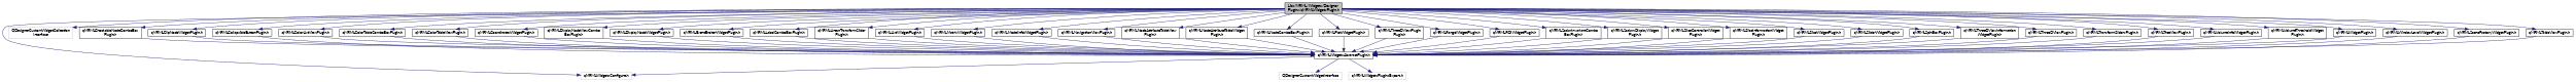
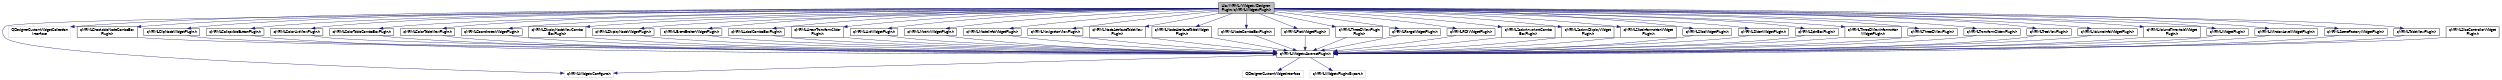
  digraph {
    fontname=Lato
    node [color=black fontname=Lato fontsize=10 shape=record]
    edge [color=midnightblue fontname=Lato fontsize=10 labelfontname=Helvetica labelfontsize=10 style=solid]
    n1 [fillcolor=grey75 fontcolor=black height=0.2 label="Libs/MRML/Widgets/Designer\lPlugins/qMRMLWidgetsPlugin.h" style=filled width=0.4]
    n2 [color=grey75 height=0.2 label="qMRMLWidgetsConfigure.h" width=0.4]
    n3 [color=grey75 height=0.2 label="QDesignerCustomWidgetCollection\lInterface" width=0.4]
    n4 [height=0.2 label="qMRMLCheckableNodeComboBox\lPlugin.h" width=0.4]
    n5 [height=0.2 label="qMRMLClipNodeWidgetPlugin.h" width=0.4]
    n6 [height=0.2 label="qMRMLCollapsibleButtonPlugin.h" width=0.4]
    n7 [height=0.2 label="qMRMLColorListViewPlugin.h" width=0.4]
    n8 [height=0.2 label="qMRMLColorTableComboBoxPlugin.h" width=0.4]
    n9 [height=0.2 label="qMRMLColorTableViewPlugin.h" width=0.4]
    n10 [height=0.2 label="qMRMLCoordinatesWidgetPlugin.h" width=0.4]
    n11 [height=0.2 label="qMRMLDisplayNodeViewCombo\lBoxPlugin.h" width=0.4]
    n12 [height=0.2 label="qMRMLDisplayNodeWidgetPlugin.h" width=0.4]
    n13 [height=0.2 label="qMRMLEventBrokerWidgetPlugin.h" width=0.4]
    n14 [height=0.2 label="qMRMLLabelComboBoxPlugin.h" width=0.4]
    n15 [height=0.2 label="qMRMLLinearTransformSlider\lPlugin.h" width=0.4]
    n16 [height=0.2 label="qMRMLListWidgetPlugin.h" width=0.4]
    n17 [height=0.2 label="qMRMLMatrixWidgetPlugin.h" width=0.4]
    n18 [height=0.2 label="qMRMLModelInfoWidgetPlugin.h" width=0.4]
    n19 [height=0.2 label="qMRMLNavigationViewPlugin.h" width=0.4]
    n20 [height=0.2 label="qMRMLNodeAttributeTableView\lPlugin.h" width=0.4]
    n21 [height=0.2 label="qMRMLNodeAttributeTableWidget\lPlugin.h" width=0.4]
    n22 [height=0.2 label="qMRMLNodeComboBoxPlugin.h" width=0.4]
    n23 [height=0.2 label="qMRMLPlotWidgetPlugin.h" width=0.4]
    n24 [height=0.2 label="qMRMLThreeDViewPlugin\lPlugin.h" width=0.4]
    n25 [height=0.2 label="qMRMLRangeWidgetPlugin.h" width=0.4]
    n26 [height=0.2 label="qMRMLROIWidgetPlugin.h" width=0.4]
    n27 [height=0.2 label="qMRMLScalarInvariantCombo\lBoxPlugin.h" width=0.4]
    n28 [height=0.2 label="qMRMLScalarsDisplayWidget\lPlugin.h" width=0.4]
    n29 [height=0.2 label="qMRMLSliceControllerWidget\lPlugin.h" width=0.4]
    n30 [height=0.2 label="qMRMLSliceInformationWidget\lPlugin.h" width=0.4]
    n31 [height=0.2 label="qMRMLSliceWidgetPlugin.h" width=0.4]
    n32 [height=0.2 label="qMRMLSliderWidgetPlugin.h" width=0.4]
    n33 [height=0.2 label="qMRMLSpinBoxPlugin.h" width=0.4]
    n34 [height=0.2 label="qMRMLThreeDViewInformation\lWidgetPlugin.h" width=0.4]
    n35 [height=0.2 label="qMRMLThreeDViewPlugin.h" width=0.4]
    n36 [height=0.2 label="qMRMLTransformSlidersPlugin.h" width=0.4]
    n37 [height=0.2 label="qMRMLTreeViewPlugin.h" width=0.4]
    n38 [height=0.2 label="qMRMLVolumeInfoWidgetPlugin.h" width=0.4]
    n39 [height=0.2 label="qMRMLVolumeThresholdWidget\lPlugin.h" width=0.4]
    n40 [height=0.2 label="qMRMLWidgetPlugin.h" width=0.4]
    n41 [height=0.2 label="qMRMLWindowLevelWidgetPlugin.h" width=0.4]
    n42 [height=0.2 label="qMRMLSceneFactoryWidgetPlugin.h" width=0.4]
    n43 [height=0.2 label="qMRMLTableViewPlugin.h" width=0.4]
    n44 [height=0.2 label="qMRMLWidgetsAbstractPlugin.h" width=0.4]
    n45 [color=grey75 height=0.2 label=QDesignerCustomWidgetInterface width=0.4]
    n46 [color=grey75 height=0.2 label="qMRMLWidgetsPluginsExport.h" width=0.4]
    n1 -> n2
    n1 -> n3
    n1 -> n4
    n1 -> n5
    n1 -> n6
    n1 -> n7
    n1 -> n8
    n1 -> n9
    n1 -> n10
    n1 -> n11
    n1 -> n12
    n1 -> n13
    n1 -> n14
    n1 -> n15
    n1 -> n16
    n1 -> n17
    n1 -> n18
    n1 -> n19
    n1 -> n20
    n1 -> n21
    n1 -> n22
    n1 -> n23
    n1 -> n24
    n1 -> n25
    n1 -> n26
    n1 -> n27
    n1 -> n28
-   n1 -> n29
    n1 -> n30
    n1 -> n31
    n1 -> n32
    n1 -> n33
    n1 -> n34
    n1 -> n35
    n1 -> n36
    n1 -> n37
    n1 -> n38
    n1 -> n39
    n1 -> n40
    n1 -> n41
    n1 -> n42
    n1 -> n43
    n4 -> n44
    n5 -> n44
    n6 -> n44
    n7 -> n44
    n8 -> n44
    n9 -> n44
    n10 -> n44
    n11 -> n44
    n12 -> n44
    n13 -> n44
    n14 -> n44
    n15 -> n44
    n16 -> n44
    n17 -> n44
    n18 -> n44
    n19 -> n44
    n20 -> n44
    n21 -> n44
    n22 -> n44
    n23 -> n44
    n24 -> n44
    n25 -> n44
    n26 -> n44
    n27 -> n44
    n28 -> n44
    n29 -> n44
    n30 -> n44
    n31 -> n44
    n32 -> n44
    n33 -> n44
    n34 -> n44
    n35 -> n44
    n36 -> n44
    n37 -> n44
    n38 -> n44
    n39 -> n44
    n40 -> n44
    n41 -> n44
    n42 -> n44
    n43 -> n44
    n44 -> n2
    n44 -> n45
    n44 -> n46
  }
